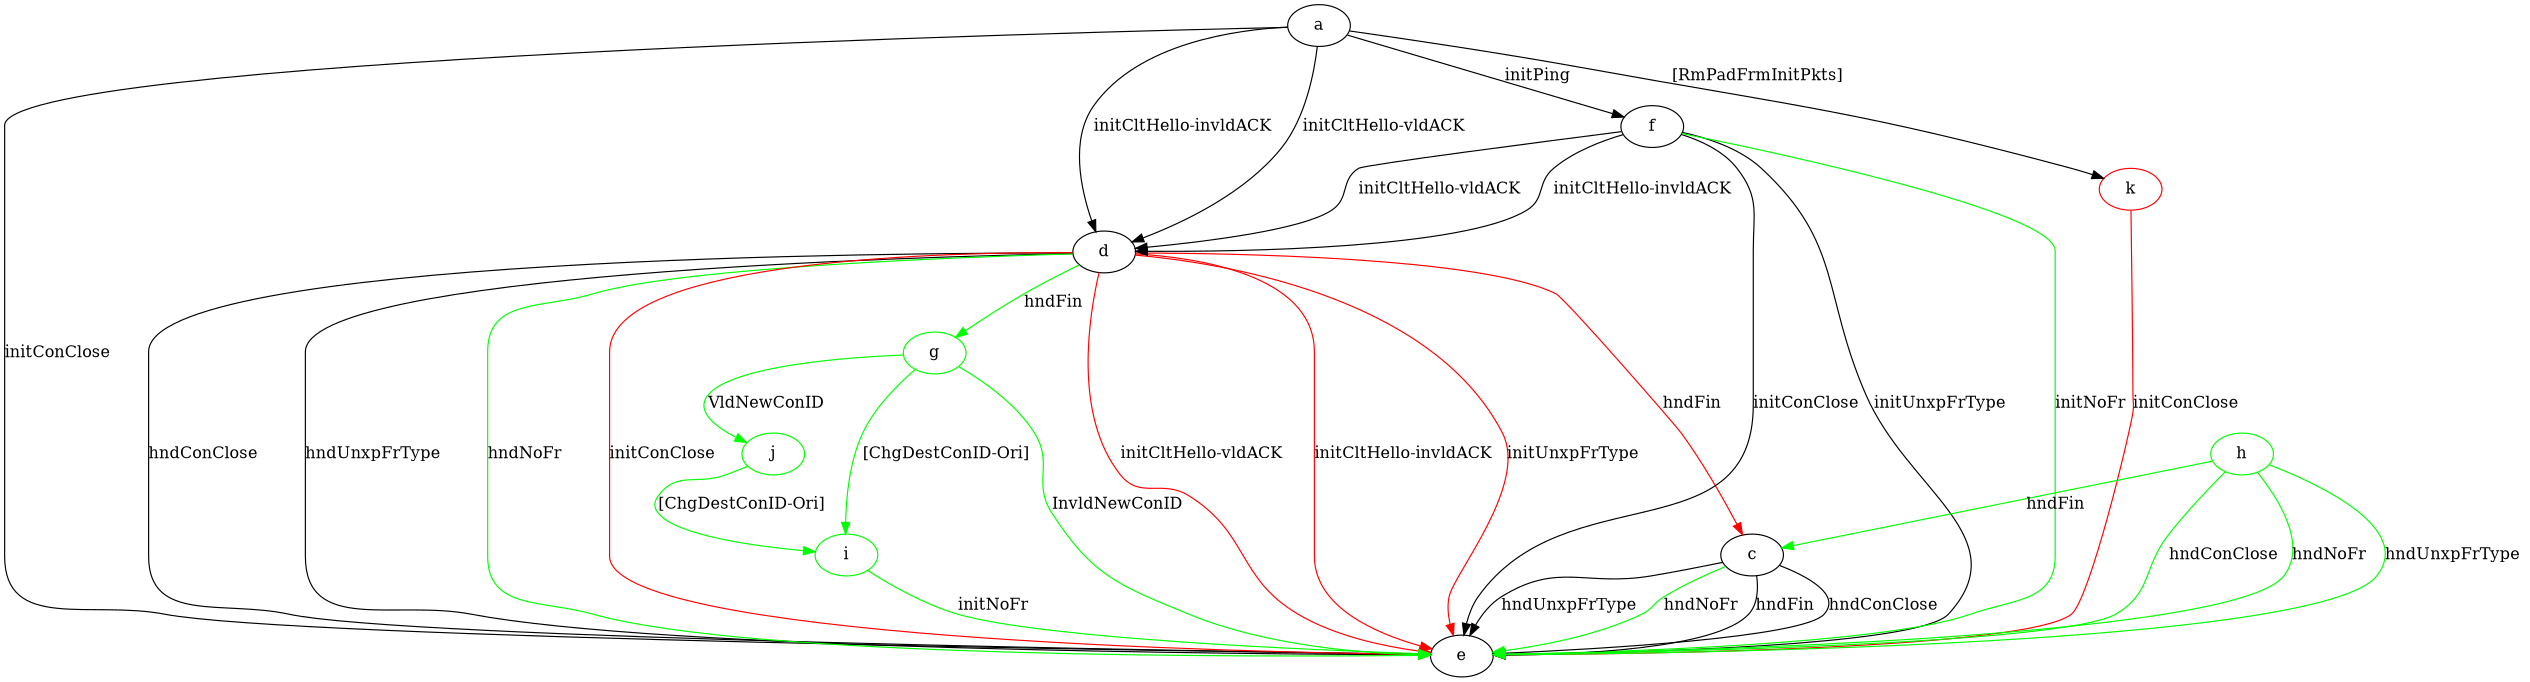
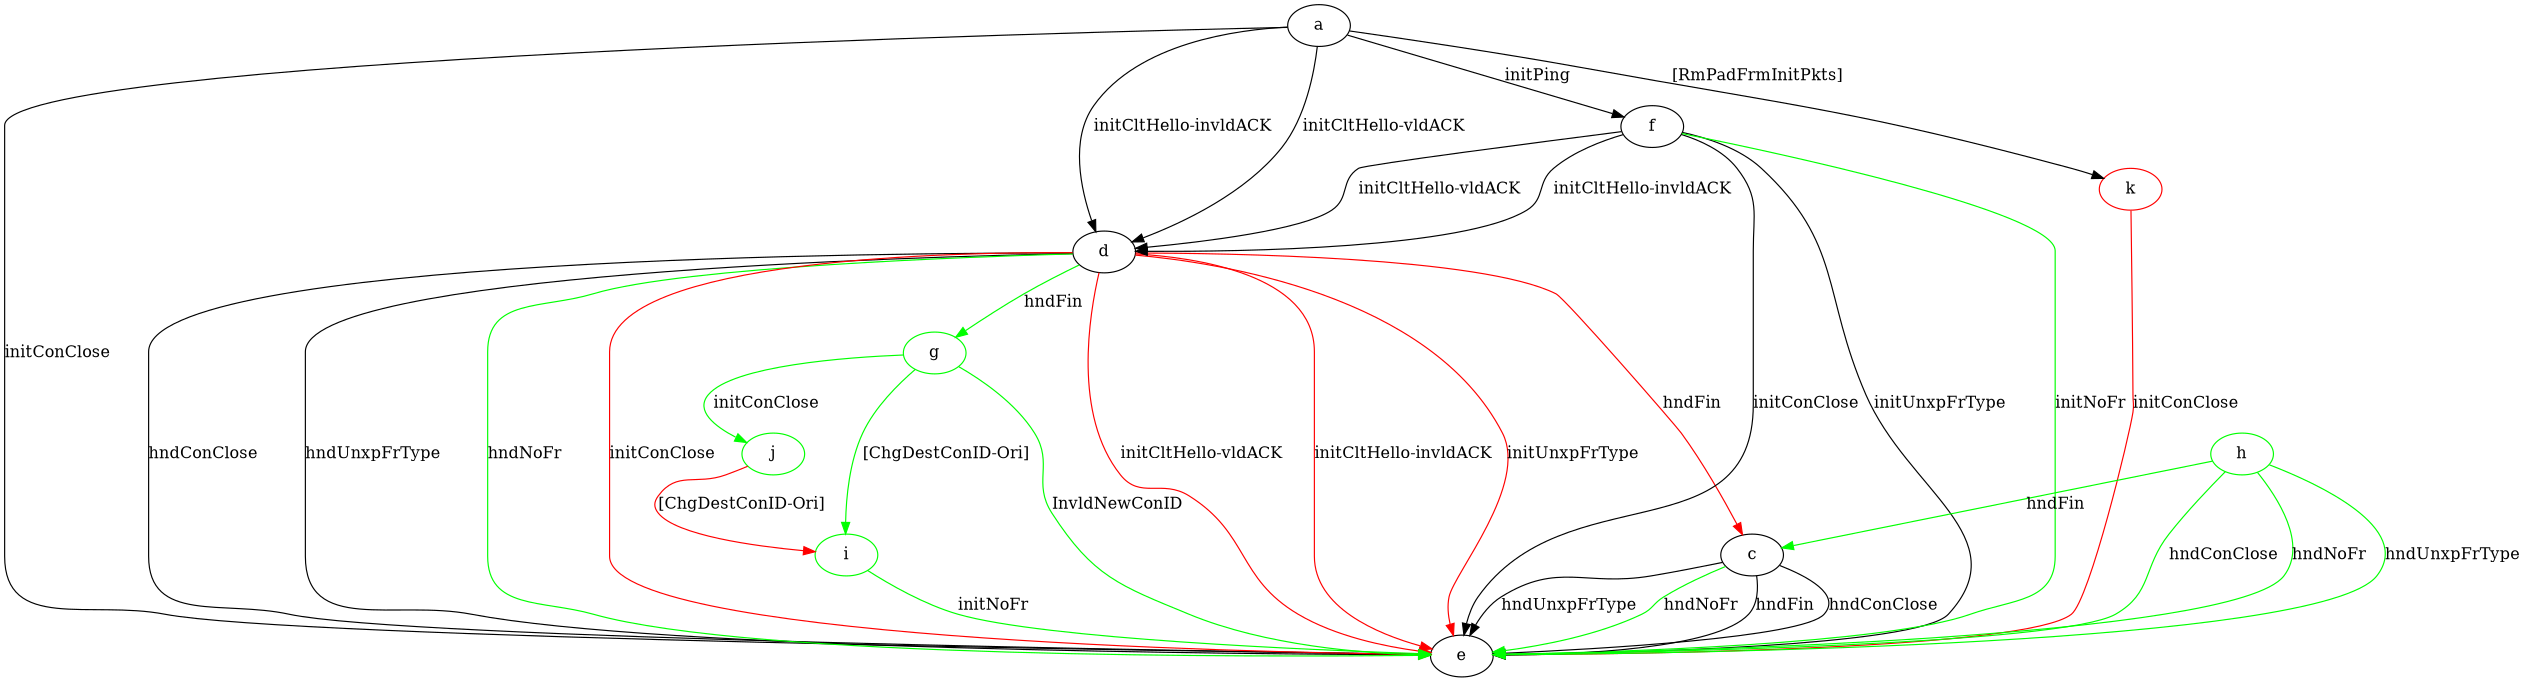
  digraph {
    fontname="DejaVu Serif"
    node [fontname="DejaVu Serif"]
    edge [fontname="DejaVu Serif"]
    a
    d
    e
    f
    k [color=red]
    c
    g [color=green]
    i [color=green]
    j [color=green]
    h [color=green]
    a -> d [label="initCltHello-vldACK "]
    a -> d [label="initCltHello-invldACK "]
    a -> e [label="initConClose "]
    a -> f [label="initPing "]
    a -> k [color=black label="[RmPadFrmInitPkts] "]
    d -> e [label="hndConClose "]
    d -> e [label="hndUnxpFrType "]
    d -> e [color=green label="hndNoFr "]
    d -> e [color=red label="initConClose "]
    d -> e [color=red label="initCltHello-vldACK "]
    d -> e [color=red label="initCltHello-invldACK "]
    d -> e [color=red label="initUnxpFrType "]
    d -> c [color=red label="hndFin "]
    d -> g [color=green label="hndFin "]
    f -> d [label="initCltHello-vldACK "]
    f -> d [label="initCltHello-invldACK "]
    f -> e [label="initConClose "]
    f -> e [label="initUnxpFrType "]
    f -> e [color=green label="initNoFr "]
    k -> e [color=red label="initConClose "]
    c -> e [label="hndFin "]
    c -> e [label="hndConClose "]
    c -> e [label="hndUnxpFrType "]
    c -> e [color=green label="hndNoFr "]
    g -> e [color=green label="InvldNewConID "]
    g -> i [color=green label="[ChgDestConID-Ori] "]
-   g -> j [color=green label="VldNewConID "]
+   g -> j [color=green label="initConClose "]
    i -> e [color=green label="initNoFr "]
-   j -> i [color=green label="[ChgDestConID-Ori] "]
+   j -> i [color=red label="[ChgDestConID-Ori] "]
    h -> e [color=green label="hndConClose "]
    h -> e [color=green label="hndNoFr "]
    h -> e [color=green label="hndUnxpFrType "]
    h -> c [color=green label="hndFin "]
  }
